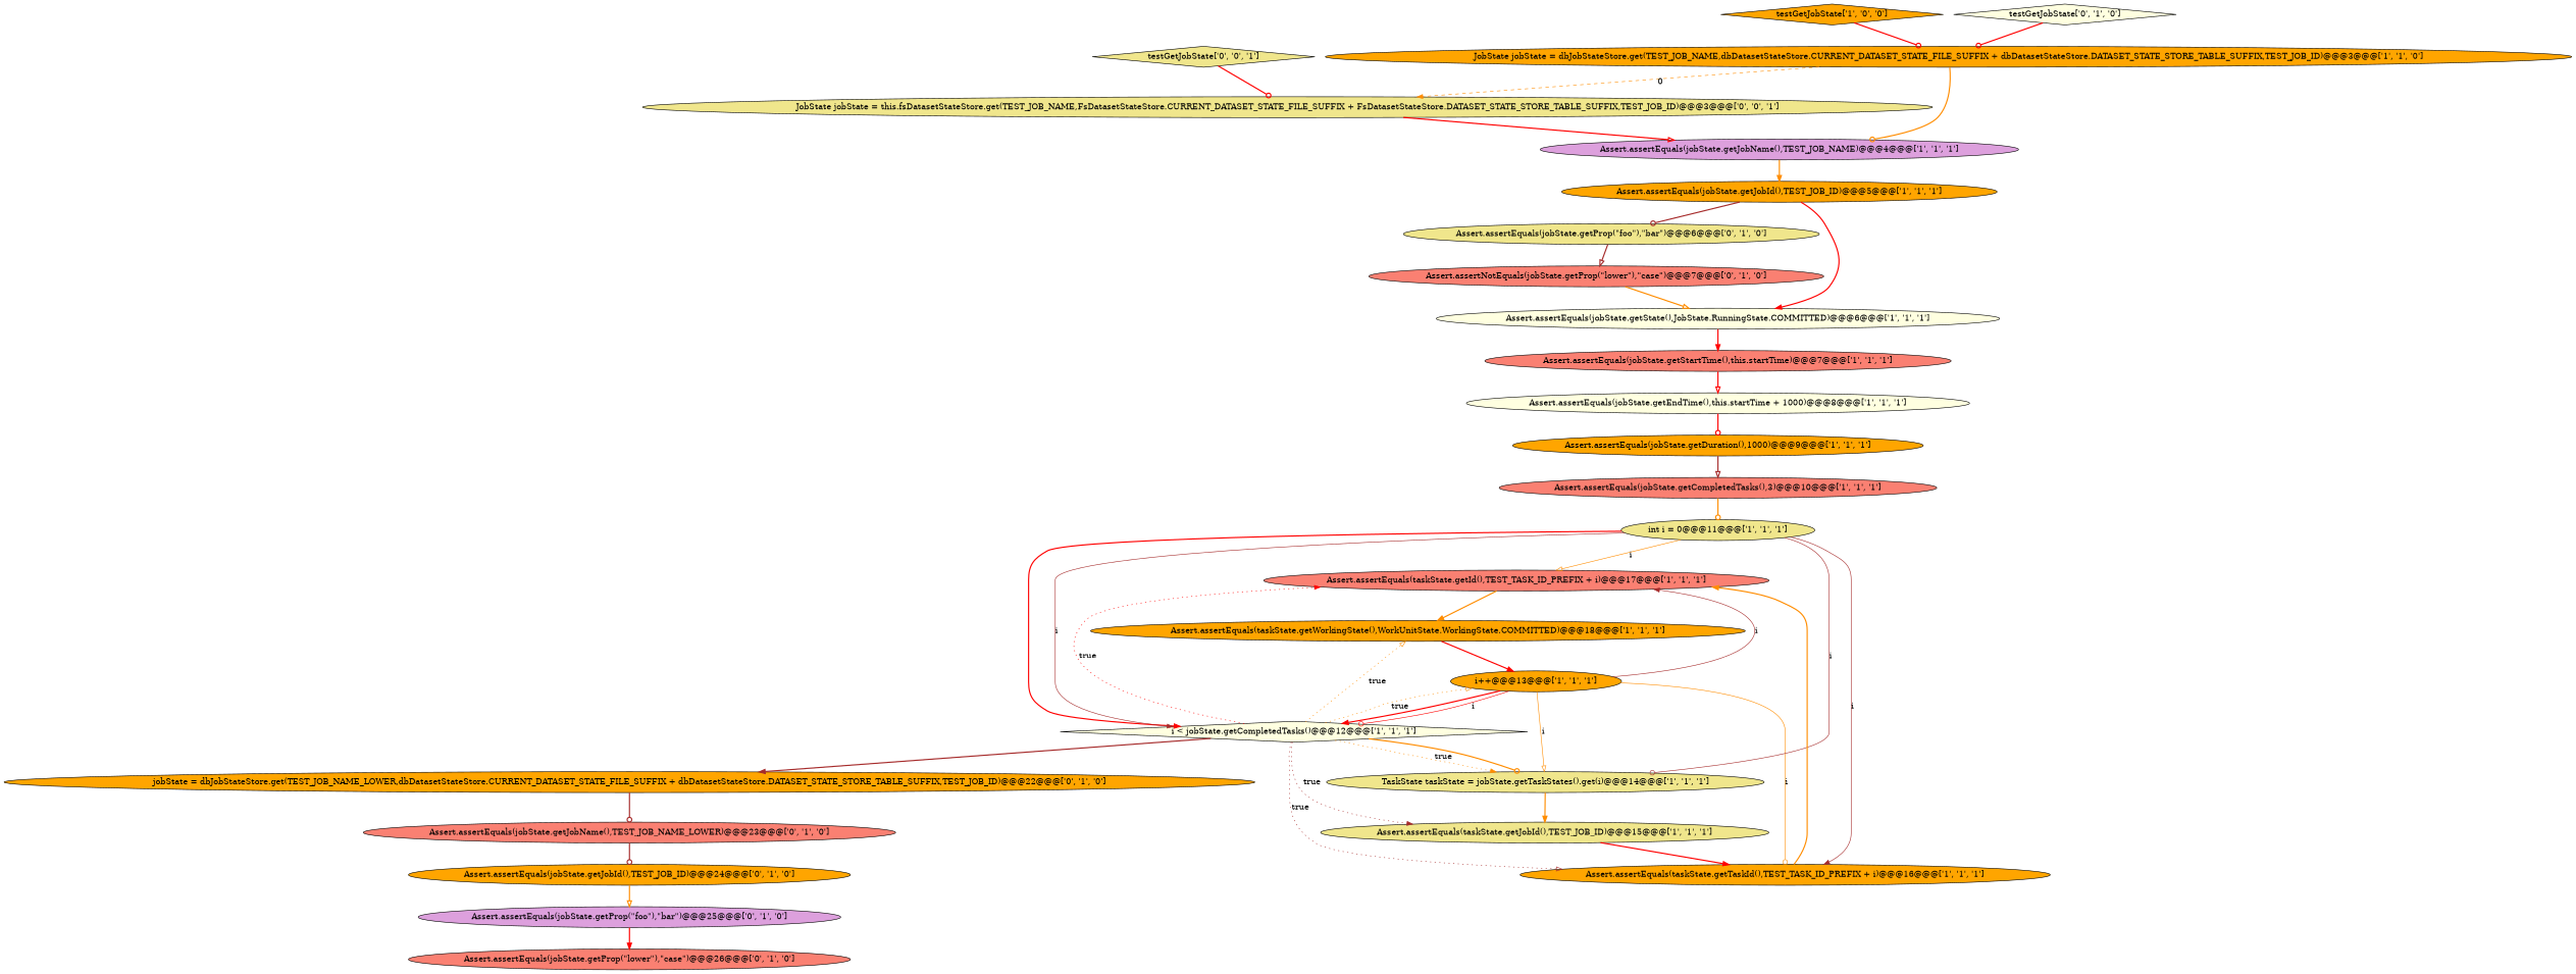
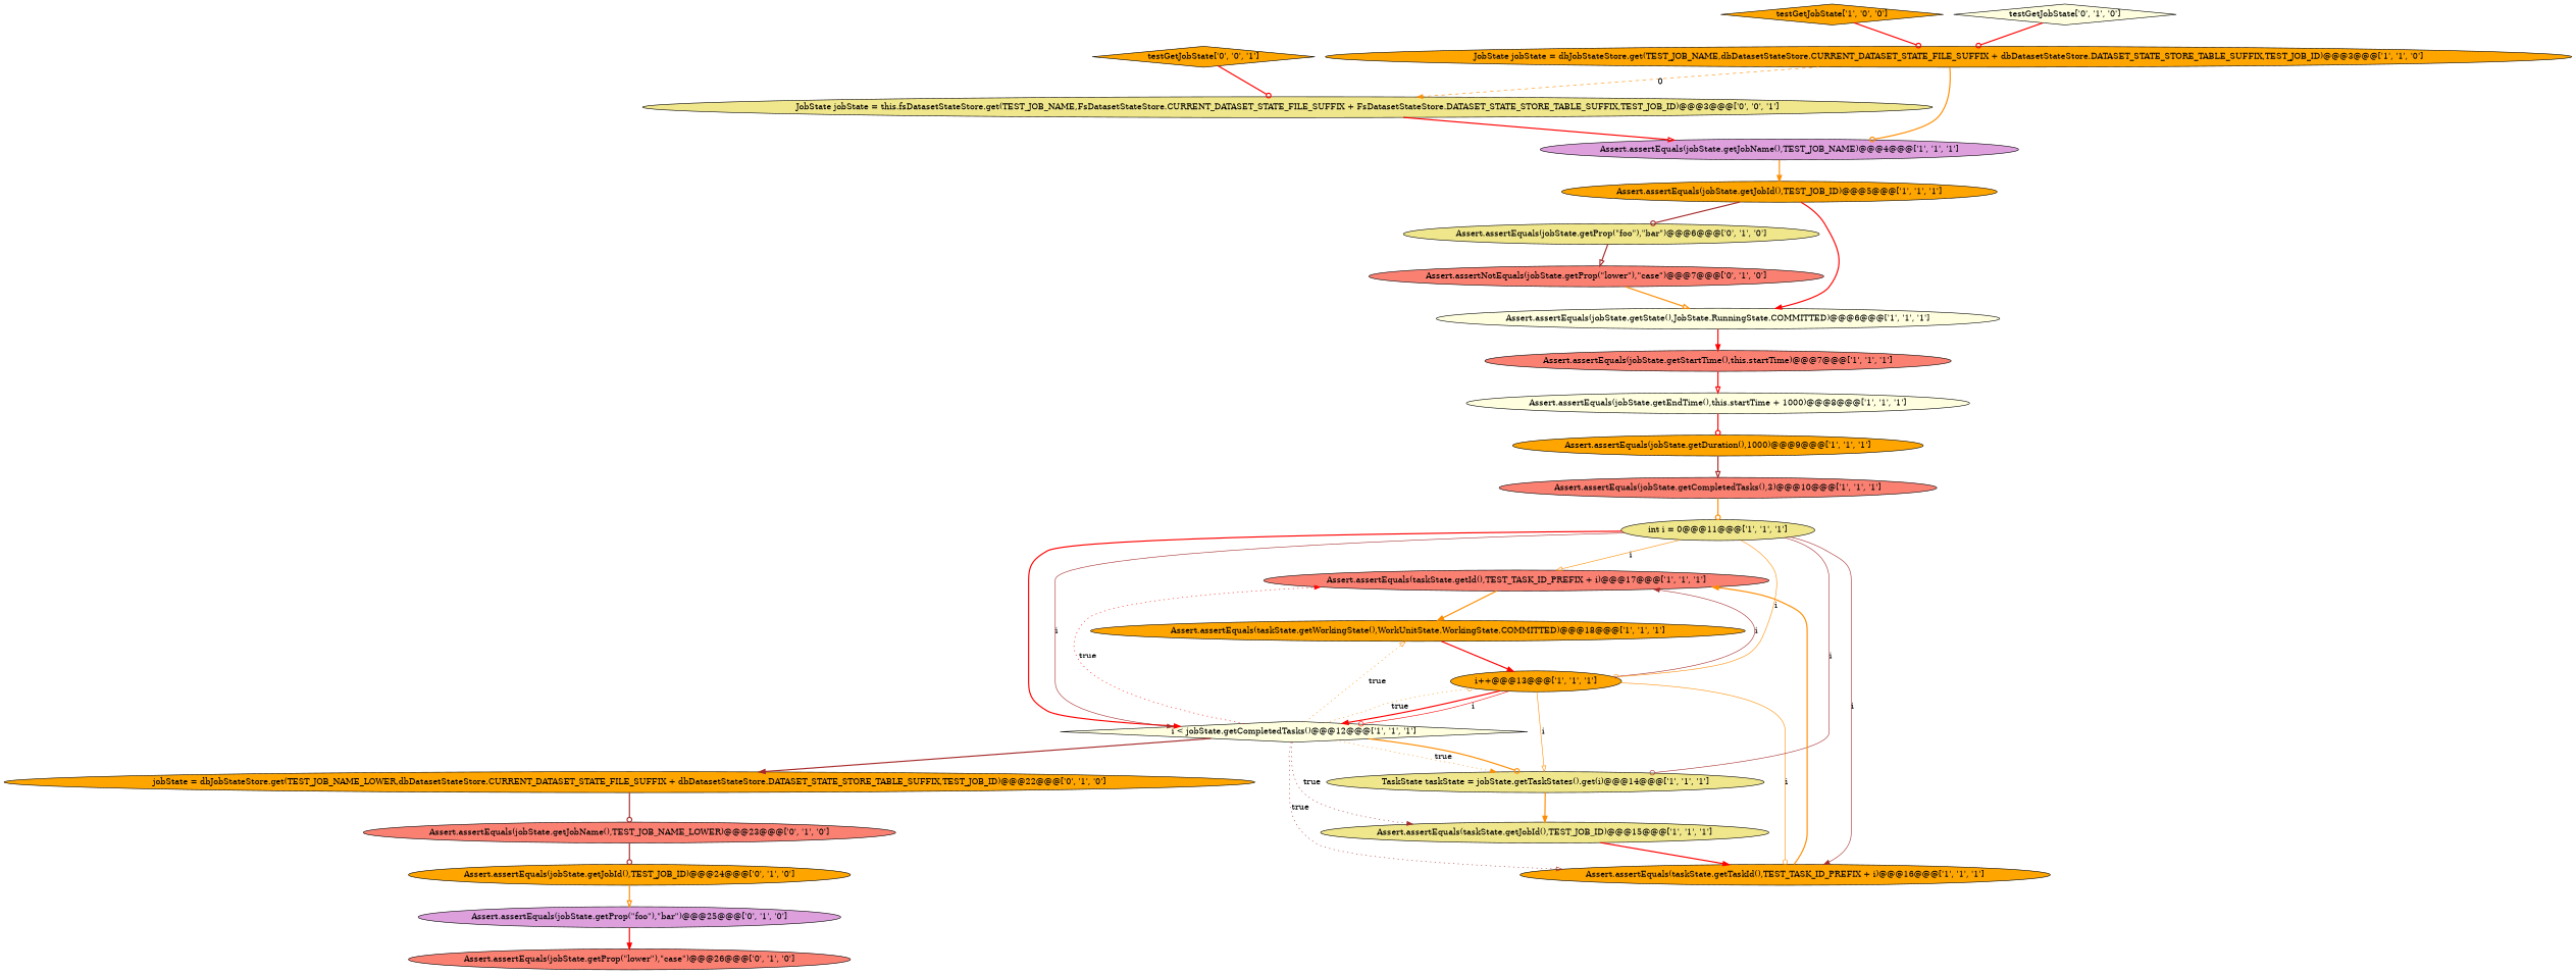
  digraph {
    node [fillcolor=orange shape=ellipse style=filled]
    edge [arrowhead=normal color=darkorange style=bold]
    n1 [fillcolor=salmon label="Assert.assertNotEquals(jobState.getProp(\"lower\"),\"case\")@@@7@@@['0', '1', '0']"]
    n2 [fillcolor=lightyellow label="Assert.assertEquals(jobState.getState(),JobState.RunningState.COMMITTED)@@@6@@@['1', '1', '1']"]
    n3 [fillcolor=salmon label="Assert.assertEquals(jobState.getStartTime(),this.startTime)@@@7@@@['1', '1', '1']"]
    n4 [label="Assert.assertEquals(jobState.getJobId(),TEST_JOB_ID)@@@5@@@['1', '1', '1']"]
    n5 [fillcolor=khaki label="Assert.assertEquals(jobState.getProp(\"foo\"),\"bar\")@@@6@@@['0', '1', '0']"]
    n6 [label="jobState = dbJobStateStore.get(TEST_JOB_NAME_LOWER,dbDatasetStateStore.CURRENT_DATASET_STATE_FILE_SUFFIX + dbDatasetStateStore.DATASET_STATE_STORE_TABLE_SUFFIX,TEST_JOB_ID)@@@22@@@['0', '1', '0']"]
    n7 [fillcolor=salmon label="Assert.assertEquals(jobState.getJobName(),TEST_JOB_NAME_LOWER)@@@23@@@['0', '1', '0']"]
    n8 [label="Assert.assertEquals(jobState.getJobId(),TEST_JOB_ID)@@@24@@@['0', '1', '0']"]
    n9 [fillcolor=salmon label="Assert.assertEquals(taskState.getId(),TEST_TASK_ID_PREFIX + i)@@@17@@@['1', '1', '1']"]
    n10 [label="Assert.assertEquals(taskState.getWorkingState(),WorkUnitState.WorkingState.COMMITTED)@@@18@@@['1', '1', '1']"]
    n11 [label="i++@@@13@@@['1', '1', '1']"]
    n12 [fillcolor=khaki label="JobState jobState = this.fsDatasetStateStore.get(TEST_JOB_NAME,FsDatasetStateStore.CURRENT_DATASET_STATE_FILE_SUFFIX + FsDatasetStateStore.DATASET_STATE_STORE_TABLE_SUFFIX,TEST_JOB_ID)@@@3@@@['0', '0', '1']"]
    n13 [fillcolor=plum label="Assert.assertEquals(jobState.getJobName(),TEST_JOB_NAME)@@@4@@@['1', '1', '1']"]
    n14 [fillcolor=salmon label="Assert.assertEquals(jobState.getCompletedTasks(),3)@@@10@@@['1', '1', '1']"]
    n15 [fillcolor=khaki label="int i = 0@@@11@@@['1', '1', '1']"]
    n16 [label="Assert.assertEquals(taskState.getTaskId(),TEST_TASK_ID_PREFIX + i)@@@16@@@['1', '1', '1']"]
    n17 [fillcolor=khaki label="TaskState taskState = jobState.getTaskStates().get(i)@@@14@@@['1', '1', '1']"]
    n18 [fillcolor=lightyellow label="i < jobState.getCompletedTasks()@@@12@@@['1', '1', '1']" shape=diamond]
    n19 [label="testGetJobState['1', '0', '0']" shape=diamond]
    n20 [label="JobState jobState = dbJobStateStore.get(TEST_JOB_NAME,dbDatasetStateStore.CURRENT_DATASET_STATE_FILE_SUFFIX + dbDatasetStateStore.DATASET_STATE_STORE_TABLE_SUFFIX,TEST_JOB_ID)@@@3@@@['1', '1', '0']"]
    n21 [fillcolor=khaki label="Assert.assertEquals(taskState.getJobId(),TEST_JOB_ID)@@@15@@@['1', '1', '1']"]
    n22 [fillcolor=lightyellow label="testGetJobState['0', '1', '0']" shape=diamond]
    n23 [label="Assert.assertEquals(jobState.getDuration(),1000)@@@9@@@['1', '1', '1']"]
    n24 [fillcolor=plum label="Assert.assertEquals(jobState.getProp(\"foo\"),\"bar\")@@@25@@@['0', '1', '0']"]
-   n25 [fillcolor=khaki label="testGetJobState['0', '0', '1']" shape=diamond]
+   n25 [label="testGetJobState['0', '0', '1']" shape=diamond]
    n26 [fillcolor=salmon label="Assert.assertEquals(jobState.getProp(\"lower\"),\"case\")@@@26@@@['0', '1', '0']"]
    n27 [fillcolor=lightyellow label="Assert.assertEquals(jobState.getEndTime(),this.startTime + 1000)@@@8@@@['1', '1', '1']"]
    n1 -> n2 [arrowhead=onormal]
    n2 -> n3 [color=red]
    n3 -> n27 [arrowhead=onormal color=red]
    n4 -> n2 [color=red]
    n4 -> n5 [arrowhead=odot color=brown]
    n5 -> n1 [arrowhead=onormal color=brown]
    n6 -> n7 [arrowhead=odot color=brown]
    n7 -> n8 [arrowhead=odot color=brown]
    n8 -> n24 [arrowhead=onormal]
    n9 -> n10
    n10 -> n11 [color=red]
    n11 -> n9 [color=brown label=i style=solid]
    n11 -> n16 [arrowhead=odot label=i style=solid]
    n11 -> n17 [arrowhead=onormal label=i style=solid]
    n11 -> n18 [color=red]
    n11 -> n18 [arrowhead=odot color=red label=i style=solid]
    n12 -> n13 [arrowhead=onormal color=red]
    n13 -> n4
    n14 -> n15 [arrowhead=odot]
    n15 -> n9 [arrowhead=onormal label=i style=solid]
+   n15 -> n11 [arrowhead=odot label=i style=solid]
    n15 -> n16 [color=brown label=i style=solid]
    n15 -> n17 [arrowhead=odot color=brown label=i style=solid]
    n15 -> n18 [color=red]
    n15 -> n18 [color=brown label=i style=solid]
    n16 -> n9
    n17 -> n21
    n18 -> n6 [color=brown]
    n18 -> n9 [color=red label=true style=dotted]
    n18 -> n10 [arrowhead=onormal label=true style=dotted]
-   n18 -> n11 [arrowhead=onormal label=true style=dotted]
+   n18 -> n11 [arrowhead=odot label=true style=dotted]
    n18 -> n16 [arrowhead=onormal color=brown label=true style=dotted]
    n18 -> n17 [label=true style=dotted]
    n18 -> n17 [arrowhead=odot]
    n18 -> n21 [color=brown label=true style=dotted]
    n19 -> n20 [arrowhead=odot color=red]
    n20 -> n12 [label=0 style=dashed]
    n20 -> n13 [arrowhead=odot]
    n21 -> n16 [color=red]
    n22 -> n20 [arrowhead=odot color=red]
    n23 -> n14 [arrowhead=onormal color=brown]
    n24 -> n26 [color=red]
    n25 -> n12 [arrowhead=odot color=red]
    n27 -> n23 [arrowhead=odot color=red]
  }
